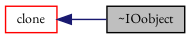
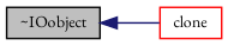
  digraph {
    rankdir=LR
    fontname="EB Garamond"
    node [fontname="EB Garamond" fontsize=10 shape=record]
    n1 [color=black fillcolor=grey75 fontcolor=black height=0.2 label="~IOobject" style=filled width=0.4]
    n2 [color=red height=0.2 label=clone width=0.4]
-   n2 -> n1 [color=midnightblue dir=back fontname="EB Garamond" fontsize=10 labelfontname=FreeSans labelfontsize=10 style=solid]
+   n1 -> n2 [color=midnightblue dir=back fontname="EB Garamond" fontsize=10 labelfontname=FreeSans labelfontsize=10 style=solid]
  }
